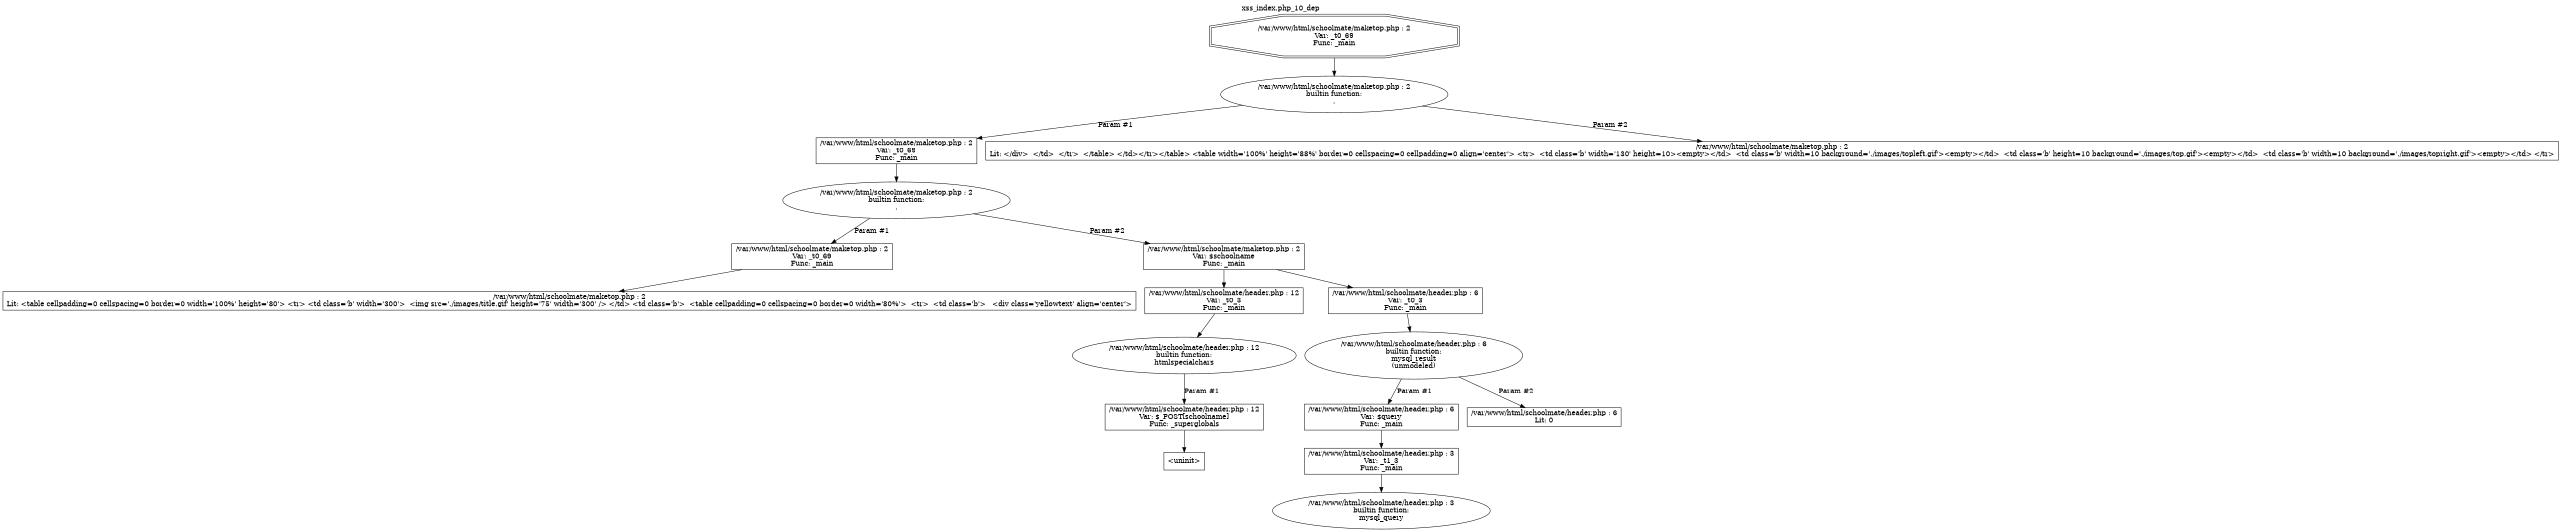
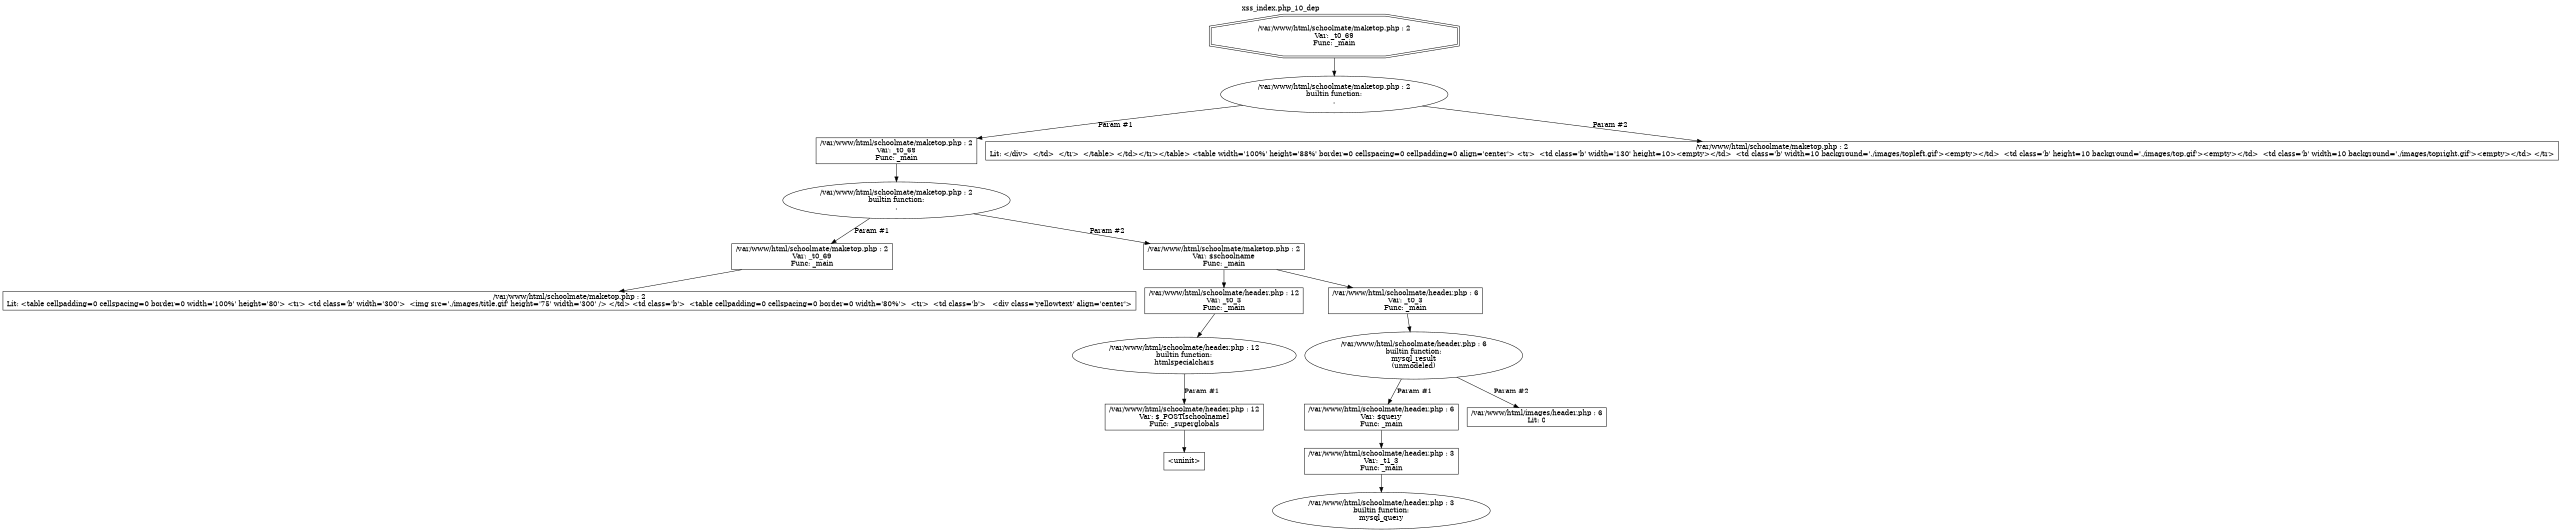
  digraph {
    label="xss_index.php_10_dep"
    labelloc=t
    node [shape=box]
    n1 [label="/var/www/html/schoolmate/maketop.php : 2\nVar: _t0_69\nFunc: _main\n" shape=doubleoctagon]
    n2 [label="/var/www/html/schoolmate/maketop.php : 2\nbuiltin function:\n.\n" shape=ellipse]
    n3 [label="/var/www/html/schoolmate/maketop.php : 2\nVar: _t0_69\nFunc: _main\n"]
    n4 [label="/var/www/html/schoolmate/maketop.php : 2\nLit: </div>  </td>  </tr>  </table> </td></tr></table> <table width='100%' height='88%' border=0 cellspacing=0 cellpadding=0 align='center'> <tr>  <td class='b' width='130' height=10><empty></td>  <td class='b' width=10 background='./images/topleft.gif'><empty></td>  <td class='b' height=10 background='./images/top.gif'><empty></td>  <td class='b' width=10 background='./images/topright.gif'><empty></td> </tr>\n"]
    n5 [label="/var/www/html/schoolmate/maketop.php : 2\nbuiltin function:\n.\n" shape=ellipse]
    n6 [label="/var/www/html/schoolmate/maketop.php : 2\nVar: _t0_69\nFunc: _main\n"]
    n7 [label="/var/www/html/schoolmate/maketop.php : 2\nVar: $schoolname\nFunc: _main\n"]
    n8 [label="/var/www/html/schoolmate/maketop.php : 2\nLit: <table cellpadding=0 cellspacing=0 border=0 width='100%' height='80'> <tr> <td class='b' width='300'>  <img src='./images/title.gif' height='75' width='300' /> </td> <td class='b'>  <table cellpadding=0 cellspacing=0 border=0 width='80%'>  <tr>  <td class='b'>   <div class='yellowtext' align='center'>\n"]
    n9 [label="/var/www/html/schoolmate/header.php : 12\nVar: _t0_3\nFunc: _main\n"]
    n10 [label="/var/www/html/schoolmate/header.php : 6\nVar: _t0_3\nFunc: _main\n"]
    n11 [label="/var/www/html/schoolmate/header.php : 12\nbuiltin function:\nhtmlspecialchars\n" shape=ellipse]
    n12 [label="/var/www/html/schoolmate/header.php : 12\nVar: $_POST[schoolname]\nFunc: _superglobals\n"]
    n13 [label="<uninit>"]
    n14 [label="/var/www/html/schoolmate/header.php : 6\nbuiltin function:\nmysql_result\n(unmodeled)\n" shape=ellipse]
    n15 [label="/var/www/html/schoolmate/header.php : 6\nVar: $query\nFunc: _main\n"]
-   n16 [label="/var/www/html/schoolmate/header.php : 6\nLit: 0\n"]
+   n16 [label="/var/www/html/images/header.php : 6\nLit: 0\n"]
    n17 [label="/var/www/html/schoolmate/header.php : 3\nVar: _t1_3\nFunc: _main\n"]
    n18 [label="/var/www/html/schoolmate/header.php : 3\nbuiltin function:\nmysql_query\n" shape=ellipse]
    n1 -> n2
    n2 -> n3 [label="Param #1"]
    n2 -> n4 [label="Param #2"]
    n3 -> n5
    n5 -> n6 [label="Param #1"]
    n5 -> n7 [label="Param #2"]
    n6 -> n8
    n7 -> n9
    n7 -> n10
    n9 -> n11
    n10 -> n14
    n11 -> n12 [label="Param #1"]
    n12 -> n13
    n14 -> n15 [label="Param #1"]
    n14 -> n16 [label="Param #2"]
    n15 -> n17
    n17 -> n18
  }
